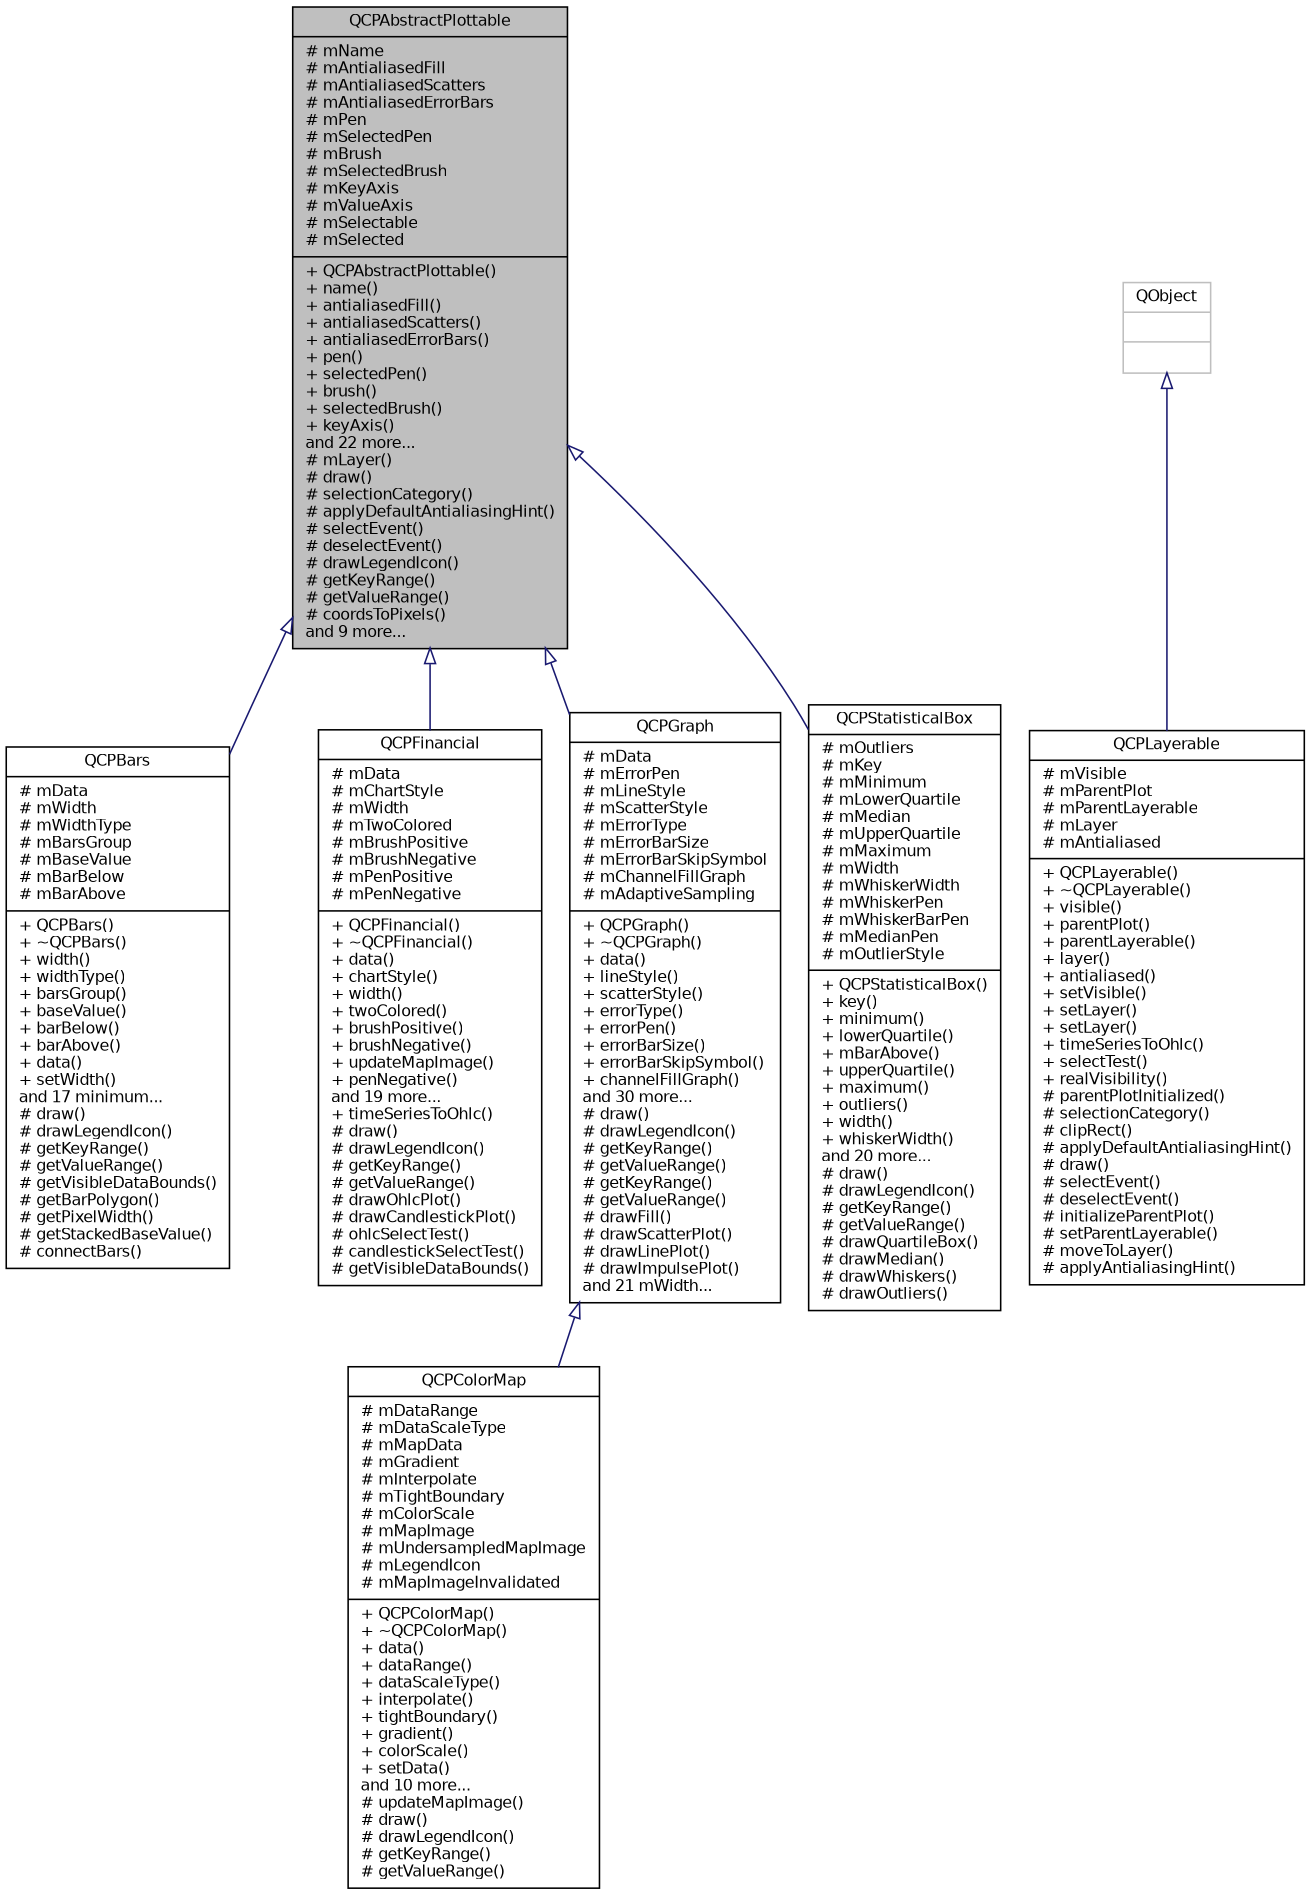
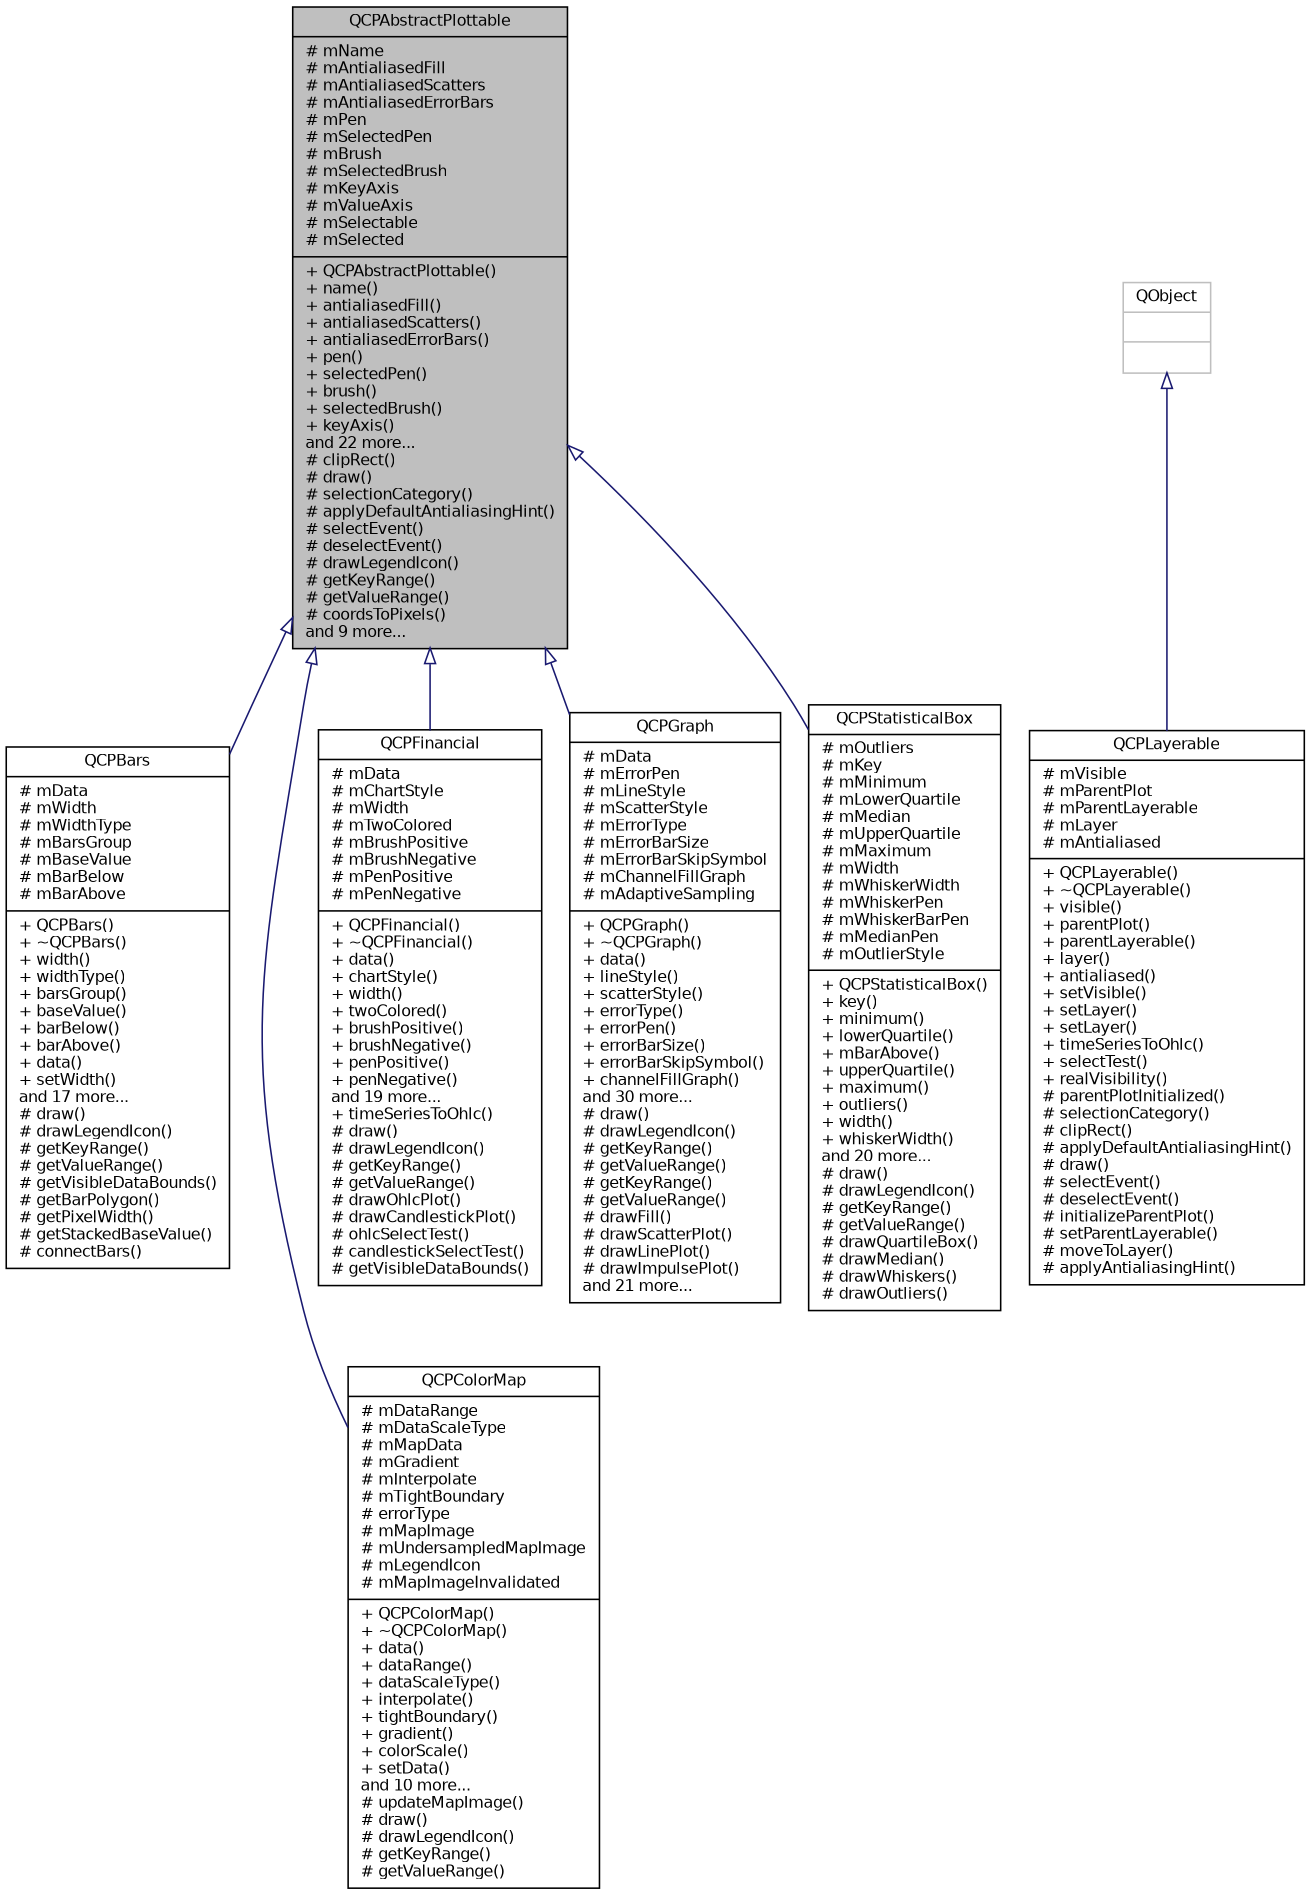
  digraph {
    node [color=black fillcolor=white fontname=Helvetica fontsize=10 shape=record style=filled]
    edge [arrowtail=onormal color=midnightblue dir=back fontname=Helvetica fontsize=10 labelfontname=Helvetica labelfontsize=10 style=solid]
-   n1 [fillcolor=grey75 fontcolor=black height=0.2 label="{QCPAbstractPlottable\n|# mName\l# mAntialiasedFill\l# mAntialiasedScatters\l# mAntialiasedErrorBars\l# mPen\l# mSelectedPen\l# mBrush\l# mSelectedBrush\l# mKeyAxis\l# mValueAxis\l# mSelectable\l# mSelected\l|+ QCPAbstractPlottable()\l+ name()\l+ antialiasedFill()\l+ antialiasedScatters()\l+ antialiasedErrorBars()\l+ pen()\l+ selectedPen()\l+ brush()\l+ selectedBrush()\l+ keyAxis()\land 22 more...\l# mLayer()\l# draw()\l# selectionCategory()\l# applyDefaultAntialiasingHint()\l# selectEvent()\l# deselectEvent()\l# drawLegendIcon()\l# getKeyRange()\l# getValueRange()\l# coordsToPixels()\land 9 more...\l}" width=0.4]
-   n2 [height=0.2 label="{QCPBars\n|# mData\l# mWidth\l# mWidthType\l# mBarsGroup\l# mBaseValue\l# mBarBelow\l# mBarAbove\l|+ QCPBars()\l+ ~QCPBars()\l+ width()\l+ widthType()\l+ barsGroup()\l+ baseValue()\l+ barBelow()\l+ barAbove()\l+ data()\l+ setWidth()\land 17 minimum...\l# draw()\l# drawLegendIcon()\l# getKeyRange()\l# getValueRange()\l# getVisibleDataBounds()\l# getBarPolygon()\l# getPixelWidth()\l# getStackedBaseValue()\l# connectBars()\l}" width=0.4]
-   n3 [height=0.2 label="{QCPColorMap\n|# mDataRange\l# mDataScaleType\l# mMapData\l# mGradient\l# mInterpolate\l# mTightBoundary\l# mColorScale\l# mMapImage\l# mUndersampledMapImage\l# mLegendIcon\l# mMapImageInvalidated\l|+ QCPColorMap()\l+ ~QCPColorMap()\l+ data()\l+ dataRange()\l+ dataScaleType()\l+ interpolate()\l+ tightBoundary()\l+ gradient()\l+ colorScale()\l+ setData()\land 10 more...\l# updateMapImage()\l# draw()\l# drawLegendIcon()\l# getKeyRange()\l# getValueRange()\l}" width=0.4]
-   n4 [height=0.2 label="{QCPFinancial\n|# mData\l# mChartStyle\l# mWidth\l# mTwoColored\l# mBrushPositive\l# mBrushNegative\l# mPenPositive\l# mPenNegative\l|+ QCPFinancial()\l+ ~QCPFinancial()\l+ data()\l+ chartStyle()\l+ width()\l+ twoColored()\l+ brushPositive()\l+ brushNegative()\l+ updateMapImage()\l+ penNegative()\land 19 more...\l+ timeSeriesToOhlc()\l# draw()\l# drawLegendIcon()\l# getKeyRange()\l# getValueRange()\l# drawOhlcPlot()\l# drawCandlestickPlot()\l# ohlcSelectTest()\l# candlestickSelectTest()\l# getVisibleDataBounds()\l}" width=0.4]
-   n5 [height=0.2 label="{QCPGraph\n|# mData\l# mErrorPen\l# mLineStyle\l# mScatterStyle\l# mErrorType\l# mErrorBarSize\l# mErrorBarSkipSymbol\l# mChannelFillGraph\l# mAdaptiveSampling\l|+ QCPGraph()\l+ ~QCPGraph()\l+ data()\l+ lineStyle()\l+ scatterStyle()\l+ errorType()\l+ errorPen()\l+ errorBarSize()\l+ errorBarSkipSymbol()\l+ channelFillGraph()\land 30 more...\l# draw()\l# drawLegendIcon()\l# getKeyRange()\l# getValueRange()\l# getKeyRange()\l# getValueRange()\l# drawFill()\l# drawScatterPlot()\l# drawLinePlot()\l# drawImpulsePlot()\land 21 mWidth...\l}" width=0.4]
+   n1 [fillcolor=grey75 fontcolor=black height=0.2 label="{QCPAbstractPlottable\n|# mName\l# mAntialiasedFill\l# mAntialiasedScatters\l# mAntialiasedErrorBars\l# mPen\l# mSelectedPen\l# mBrush\l# mSelectedBrush\l# mKeyAxis\l# mValueAxis\l# mSelectable\l# mSelected\l|+ QCPAbstractPlottable()\l+ name()\l+ antialiasedFill()\l+ antialiasedScatters()\l+ antialiasedErrorBars()\l+ pen()\l+ selectedPen()\l+ brush()\l+ selectedBrush()\l+ keyAxis()\land 22 more...\l# clipRect()\l# draw()\l# selectionCategory()\l# applyDefaultAntialiasingHint()\l# selectEvent()\l# deselectEvent()\l# drawLegendIcon()\l# getKeyRange()\l# getValueRange()\l# coordsToPixels()\land 9 more...\l}" width=0.4]
+   n2 [height=0.2 label="{QCPBars\n|# mData\l# mWidth\l# mWidthType\l# mBarsGroup\l# mBaseValue\l# mBarBelow\l# mBarAbove\l|+ QCPBars()\l+ ~QCPBars()\l+ width()\l+ widthType()\l+ barsGroup()\l+ baseValue()\l+ barBelow()\l+ barAbove()\l+ data()\l+ setWidth()\land 17 more...\l# draw()\l# drawLegendIcon()\l# getKeyRange()\l# getValueRange()\l# getVisibleDataBounds()\l# getBarPolygon()\l# getPixelWidth()\l# getStackedBaseValue()\l# connectBars()\l}" width=0.4]
+   n3 [height=0.2 label="{QCPColorMap\n|# mDataRange\l# mDataScaleType\l# mMapData\l# mGradient\l# mInterpolate\l# mTightBoundary\l# errorType\l# mMapImage\l# mUndersampledMapImage\l# mLegendIcon\l# mMapImageInvalidated\l|+ QCPColorMap()\l+ ~QCPColorMap()\l+ data()\l+ dataRange()\l+ dataScaleType()\l+ interpolate()\l+ tightBoundary()\l+ gradient()\l+ colorScale()\l+ setData()\land 10 more...\l# updateMapImage()\l# draw()\l# drawLegendIcon()\l# getKeyRange()\l# getValueRange()\l}" width=0.4]
+   n4 [height=0.2 label="{QCPFinancial\n|# mData\l# mChartStyle\l# mWidth\l# mTwoColored\l# mBrushPositive\l# mBrushNegative\l# mPenPositive\l# mPenNegative\l|+ QCPFinancial()\l+ ~QCPFinancial()\l+ data()\l+ chartStyle()\l+ width()\l+ twoColored()\l+ brushPositive()\l+ brushNegative()\l+ penPositive()\l+ penNegative()\land 19 more...\l+ timeSeriesToOhlc()\l# draw()\l# drawLegendIcon()\l# getKeyRange()\l# getValueRange()\l# drawOhlcPlot()\l# drawCandlestickPlot()\l# ohlcSelectTest()\l# candlestickSelectTest()\l# getVisibleDataBounds()\l}" width=0.4]
+   n5 [height=0.2 label="{QCPGraph\n|# mData\l# mErrorPen\l# mLineStyle\l# mScatterStyle\l# mErrorType\l# mErrorBarSize\l# mErrorBarSkipSymbol\l# mChannelFillGraph\l# mAdaptiveSampling\l|+ QCPGraph()\l+ ~QCPGraph()\l+ data()\l+ lineStyle()\l+ scatterStyle()\l+ errorType()\l+ errorPen()\l+ errorBarSize()\l+ errorBarSkipSymbol()\l+ channelFillGraph()\land 30 more...\l# draw()\l# drawLegendIcon()\l# getKeyRange()\l# getValueRange()\l# getKeyRange()\l# getValueRange()\l# drawFill()\l# drawScatterPlot()\l# drawLinePlot()\l# drawImpulsePlot()\land 21 more...\l}" width=0.4]
    n6 [height=0.2 label="{QCPStatisticalBox\n|# mOutliers\l# mKey\l# mMinimum\l# mLowerQuartile\l# mMedian\l# mUpperQuartile\l# mMaximum\l# mWidth\l# mWhiskerWidth\l# mWhiskerPen\l# mWhiskerBarPen\l# mMedianPen\l# mOutlierStyle\l|+ QCPStatisticalBox()\l+ key()\l+ minimum()\l+ lowerQuartile()\l+ mBarAbove()\l+ upperQuartile()\l+ maximum()\l+ outliers()\l+ width()\l+ whiskerWidth()\land 20 more...\l# draw()\l# drawLegendIcon()\l# getKeyRange()\l# getValueRange()\l# drawQuartileBox()\l# drawMedian()\l# drawWhiskers()\l# drawOutliers()\l}" width=0.4]
    n7 [height=0.2 label="{QCPLayerable\n|# mVisible\l# mParentPlot\l# mParentLayerable\l# mLayer\l# mAntialiased\l|+ QCPLayerable()\l+ ~QCPLayerable()\l+ visible()\l+ parentPlot()\l+ parentLayerable()\l+ layer()\l+ antialiased()\l+ setVisible()\l+ setLayer()\l+ setLayer()\l+ timeSeriesToOhlc()\l+ selectTest()\l+ realVisibility()\l# parentPlotInitialized()\l# selectionCategory()\l# clipRect()\l# applyDefaultAntialiasingHint()\l# draw()\l# selectEvent()\l# deselectEvent()\l# initializeParentPlot()\l# setParentLayerable()\l# moveToLayer()\l# applyAntialiasingHint()\l}" width=0.4]
    n8 [color=grey75 height=0.2 label="{QObject\n||}" width=0.4]
    n1 -> n2
-   n5 -> n3
+   n1 -> n3
    n1 -> n4
    n1 -> n5
    n1 -> n6
    n8 -> n7
  }
